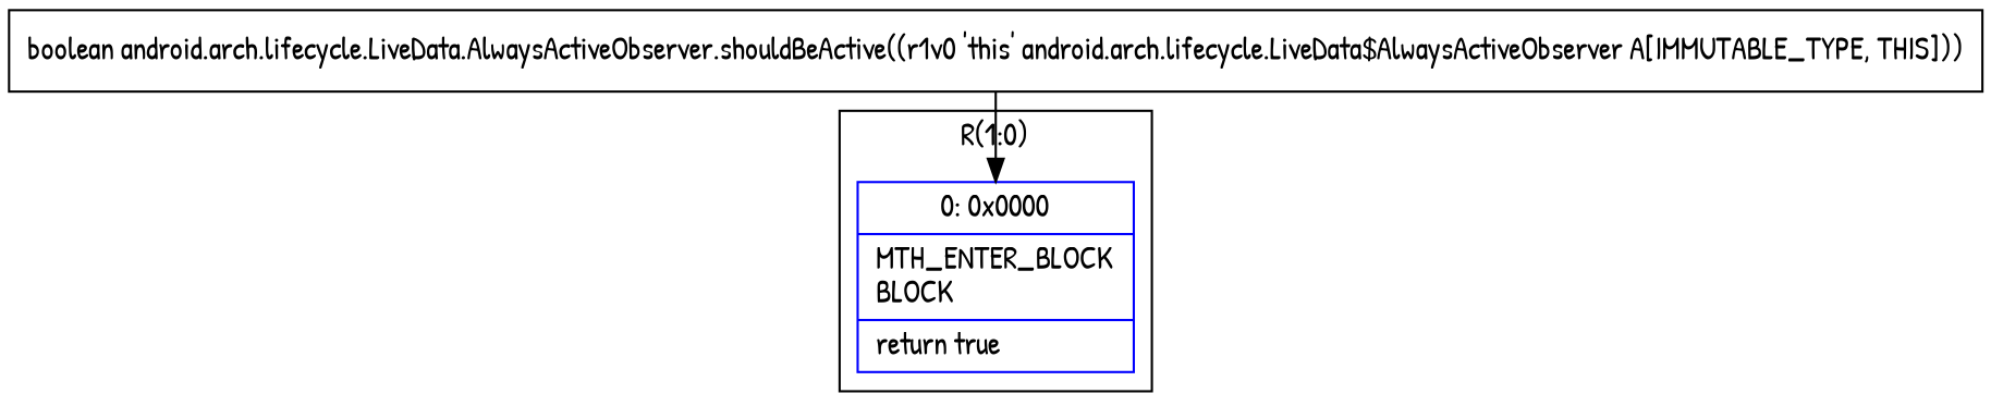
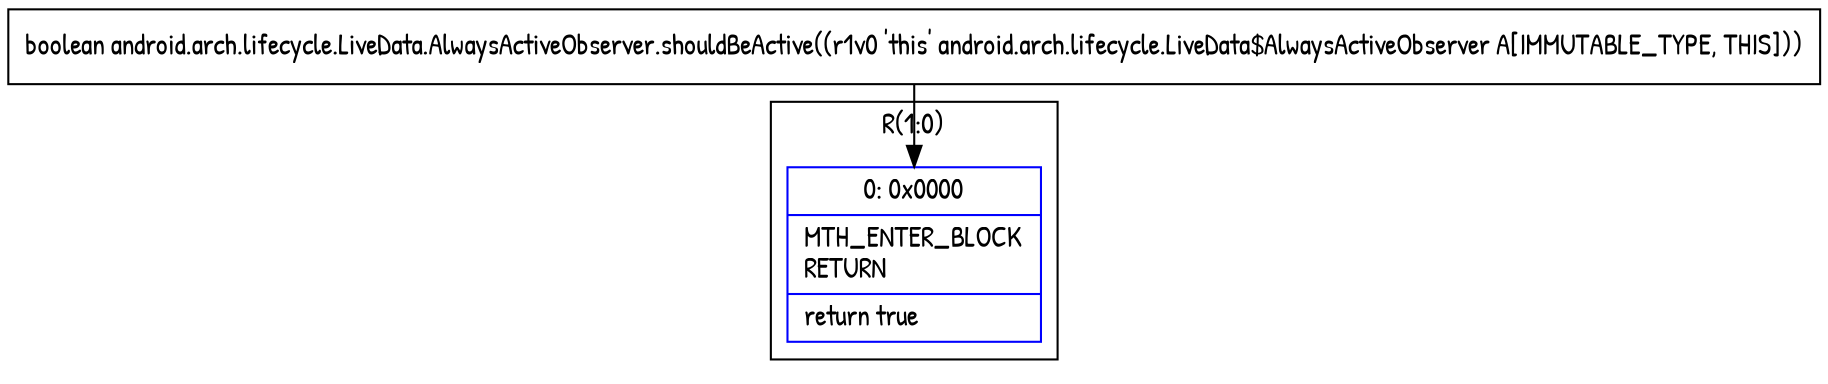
  digraph {
    fontname="Patrick Hand"
    node [shape=record fontname="Patrick Hand"]
-   n1 [color=blue label="{0\:\ 0x0000|MTH_ENTER_BLOCK\lBLOCK\l|return true\l}"]
+   n1 [color=blue label="{0\:\ 0x0000|MTH_ENTER_BLOCK\lRETURN\l|return true\l}"]
    n2 [label="{boolean android.arch.lifecycle.LiveData.AlwaysActiveObserver.shouldBeActive((r1v0 'this' android.arch.lifecycle.LiveData$AlwaysActiveObserver A[IMMUTABLE_TYPE, THIS])) }"]
    subgraph cluster_1 {
      label="R(1:0)"
      n1
    }
    n2 -> n1 [fontname="Patrick Hand"]
  }
